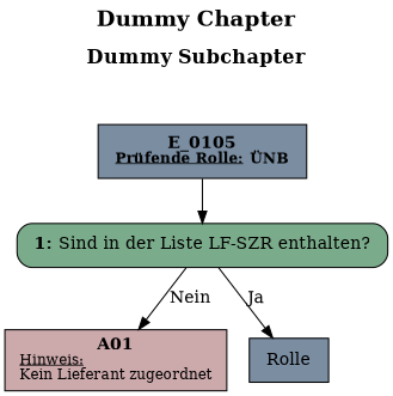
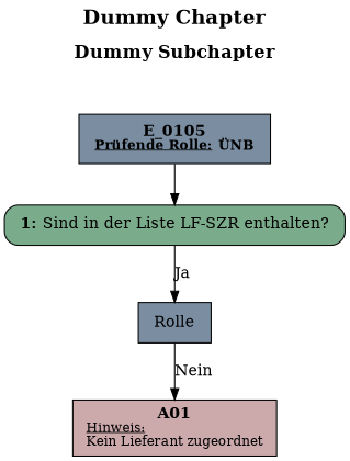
  digraph {
    label=<<B><FONT POINT-SIZE="18">Dummy Chapter</FONT></B><BR/><BR/><B><FONT POINT-SIZE="16">Dummy Subchapter</FONT></B><BR/><BR/><BR/><BR/>>
    labelloc=t
    node [fillcolor="#7a8da1" margin="0.2,0.12" shape=box style=filled]
    n1 [label=<<B>E_0105</B><BR align="center"/><FONT point-size="12"><B><U>Prüfende Rolle:</U> ÜNB</B></FONT><BR align="center"/>>]
    n2 [fillcolor="#7aab8a" label=<<B>1: </B>Sind in der Liste LF-SZR enthalten?<BR align="left"/>> style="filled,rounded"]
    n3 [fillcolor="#cca9ab" label=<<B>A01</B><BR align="center"/><FONT point-size="12"><U>Hinweis:</U><BR align="left"/>Kein Lieferant zugeordnet<BR align="left"/></FONT>> margin="0.17,0.08"]
    n4 [label=Rolle]
    n1 -> n2
-   n2 -> n3 [label=Nein]
+   n4 -> n3 [label=Nein]
    n2 -> n4 [label=Ja]
  }
